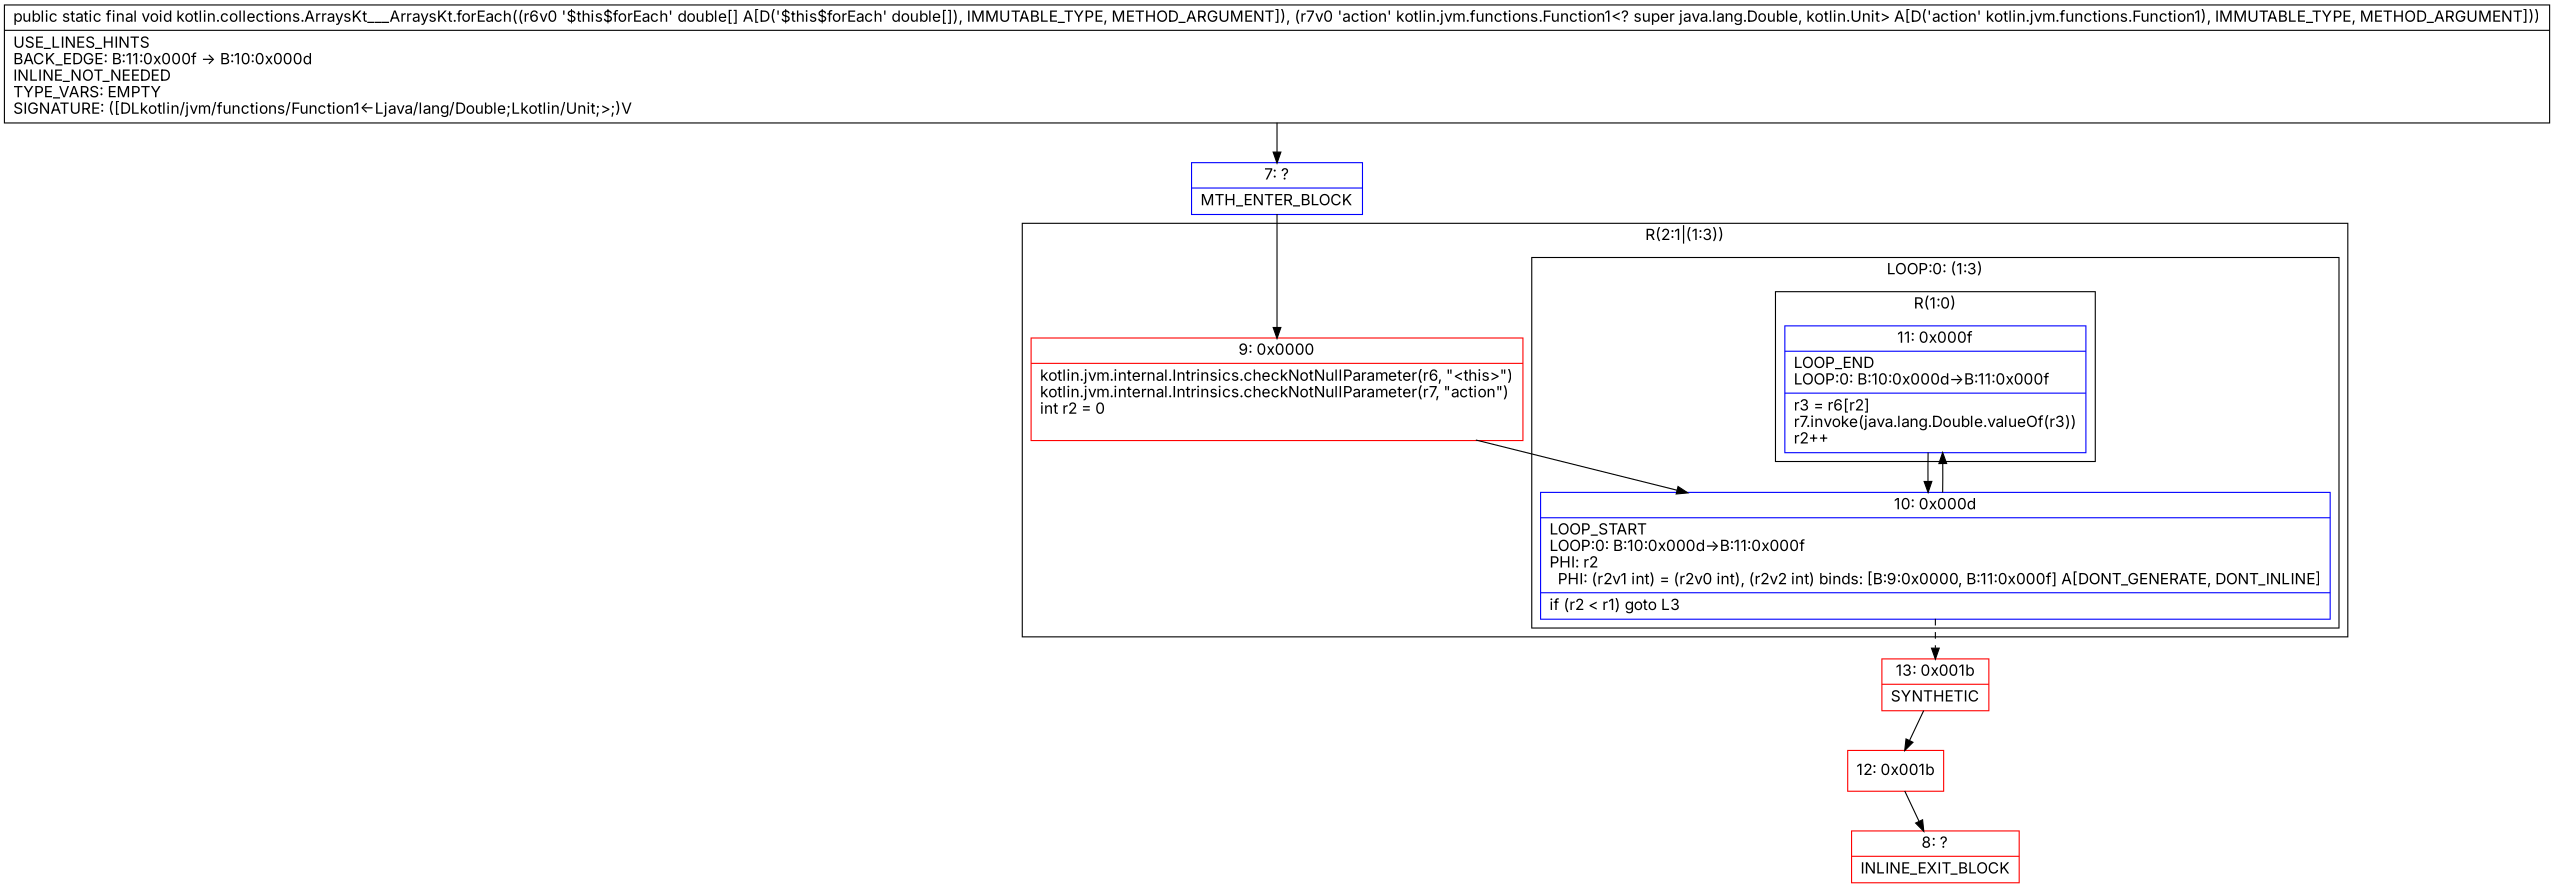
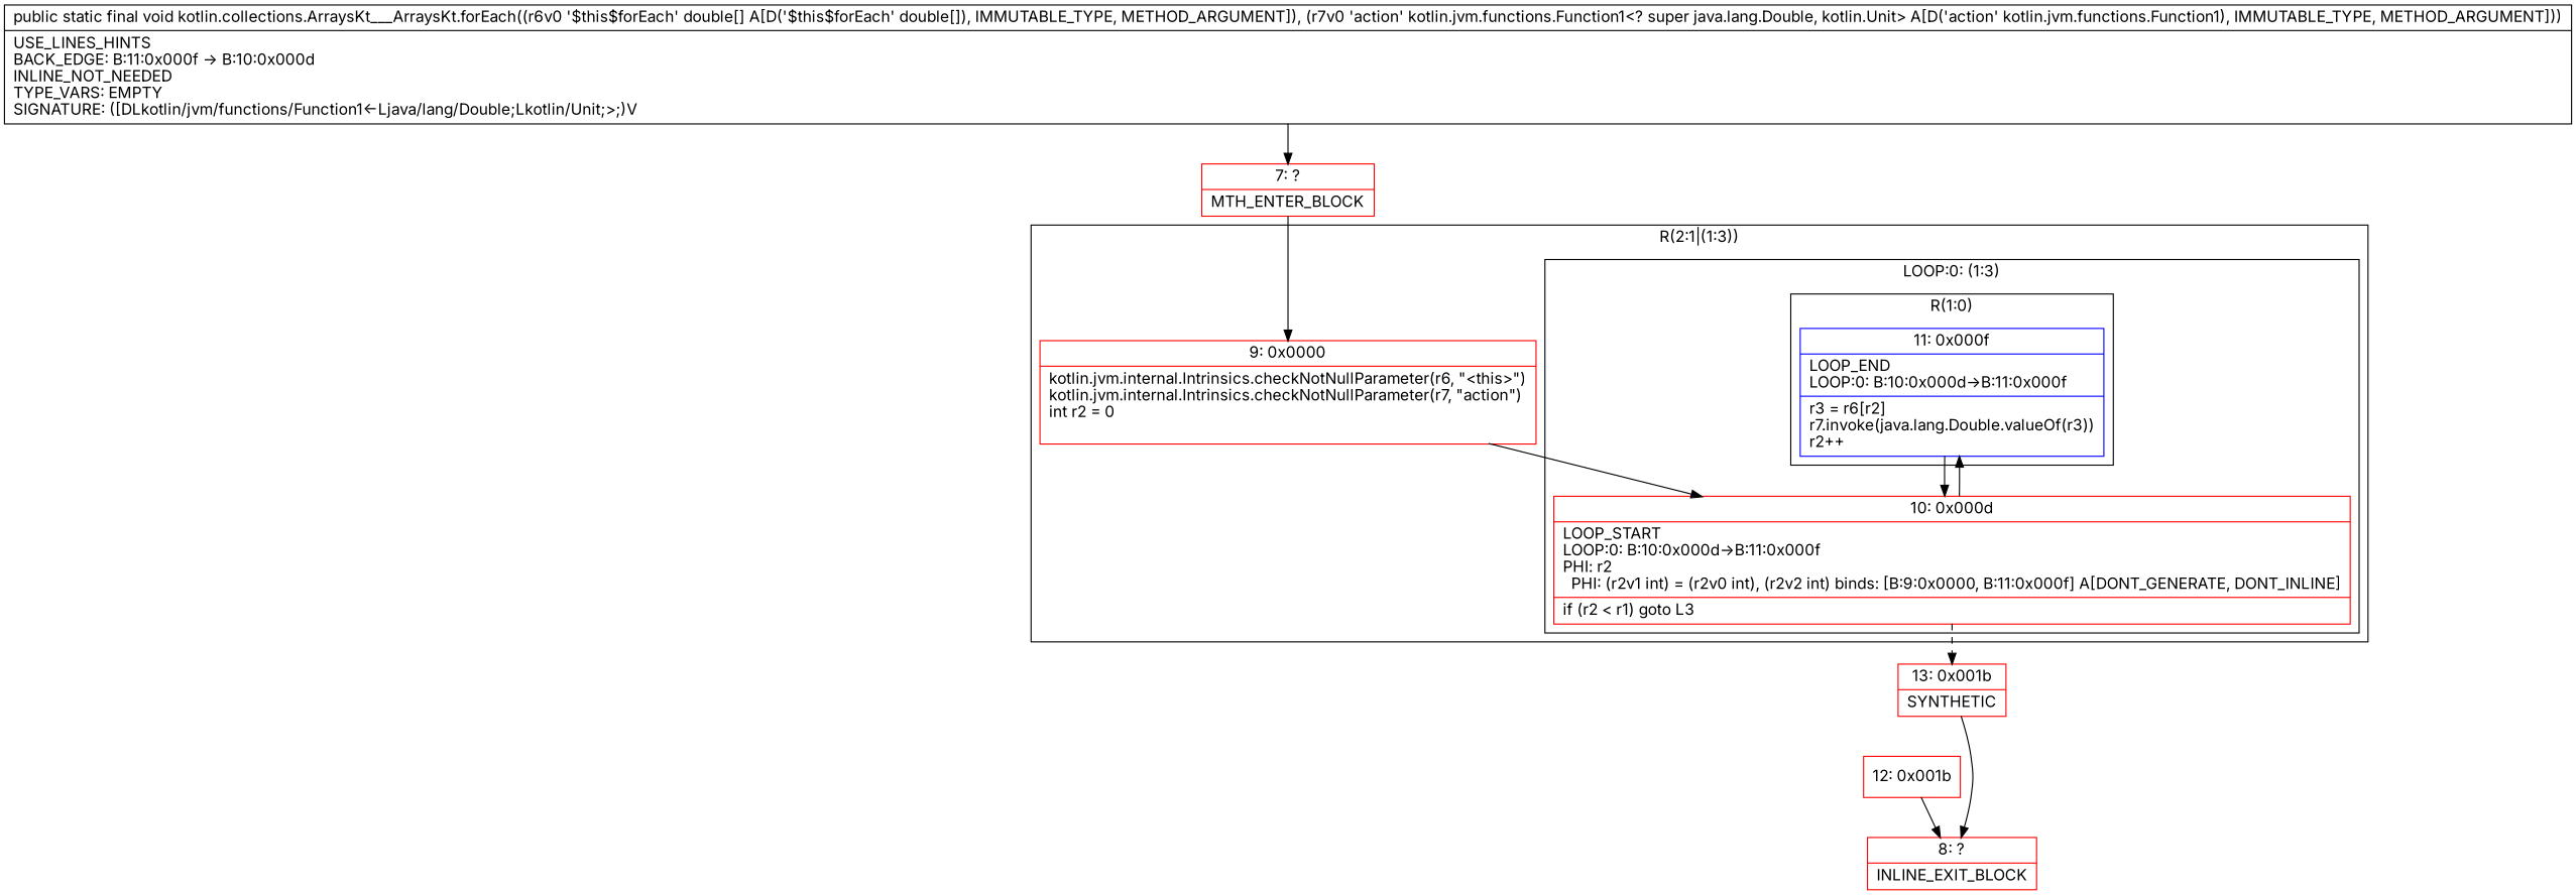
  digraph {
    fontname=Inter
    node [color=red fontname=Inter shape=record]
    edge [fontname=Inter]
    n1 [color=blue label="{11\:\ 0x000f|LOOP_END\lLOOP:0: B:10:0x000d\-\>B:11:0x000f\l|r3 = r6[r2]\lr7.invoke(java.lang.Double.valueOf(r3))\lr2++\l}"]
-   n2 [color=blue label="{10\:\ 0x000d|LOOP_START\lLOOP:0: B:10:0x000d\-\>B:11:0x000f\lPHI: r2 \l  PHI: (r2v1 int) = (r2v0 int), (r2v2 int) binds: [B:9:0x0000, B:11:0x000f] A[DONT_GENERATE, DONT_INLINE]\l|if (r2 \< r1) goto L3\l}"]
+   n2 [label="{10\:\ 0x000d|LOOP_START\lLOOP:0: B:10:0x000d\-\>B:11:0x000f\lPHI: r2 \l  PHI: (r2v1 int) = (r2v0 int), (r2v2 int) binds: [B:9:0x0000, B:11:0x000f] A[DONT_GENERATE, DONT_INLINE]\l|if (r2 \< r1) goto L3\l}"]
    n3 [label="{9\:\ 0x0000|kotlin.jvm.internal.Intrinsics.checkNotNullParameter(r6, \"\<this\>\")\lkotlin.jvm.internal.Intrinsics.checkNotNullParameter(r7, \"action\")\lint r2 = 0\l\l}"]
    n4 [label="{13\:\ 0x001b|SYNTHETIC\l}"]
    n5 [label="{12\:\ 0x001b}"]
-   n6 [color=blue label="{7\:\ ?|MTH_ENTER_BLOCK\l}"]
+   n6 [label="{7\:\ ?|MTH_ENTER_BLOCK\l}"]
    n7 [label="{8\:\ ?|INLINE_EXIT_BLOCK\l}"]
    n8 [label="{public static final void kotlin.collections.ArraysKt___ArraysKt.forEach((r6v0 '$this$forEach' double[] A[D('$this$forEach' double[]), IMMUTABLE_TYPE, METHOD_ARGUMENT]), (r7v0 'action' kotlin.jvm.functions.Function1\<? super java.lang.Double, kotlin.Unit\> A[D('action' kotlin.jvm.functions.Function1), IMMUTABLE_TYPE, METHOD_ARGUMENT]))  | USE_LINES_HINTS\lBACK_EDGE: B:11:0x000f \-\> B:10:0x000d\lINLINE_NOT_NEEDED\lTYPE_VARS: EMPTY\lSIGNATURE: ([DLkotlin\/jvm\/functions\/Function1\<\-Ljava\/lang\/Double;Lkotlin\/Unit;\>;)V\l}" color=""]
    subgraph cluster_1 {
      label="R(2:1|(1:3))"
      n3
      subgraph cluster_2 {
        label="LOOP:0: (1:3)"
        n2
        subgraph cluster_3 {
          label="R(1:0)"
          n1
        }
      }
    }
    n1 -> n2
    n2 -> n1
    n2 -> n4 [style=dashed]
    n3 -> n2
-   n4 -> n5
+   n4 -> n7
    n5 -> n7
    n6 -> n3
    n8 -> n6
  }
